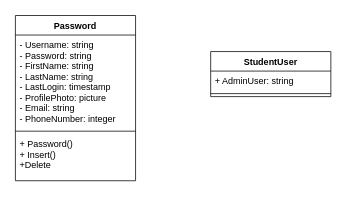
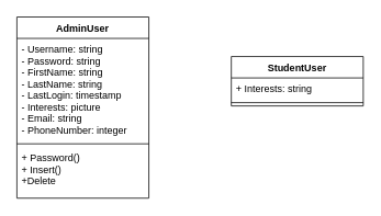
  <mxCell id="0" />
  <mxCell id="1" parent="0" />
- <mxCell id="2" value="Password" style="swimlane;fontStyle=1;align=center;verticalAlign=top;childLayout=stackLayout;horizontal=1;startSize=26;horizontalStack=0;resizeParent=1;resizeParentMax=0;resizeLast=0;collapsible=1;marginBottom=0;" parent="1" vertex="1"><mxGeometry x="20" y="20" width="160" height="220" as="geometry" /></mxCell>
- <mxCell id="3" value="- Username: string&#10;- Password: string&#10;- FirstName: string&#10;- LastName: string&#10;- LastLogin: timestamp&#10;- ProfilePhoto: picture&#10;- Email: string&#10;- PhoneNumber: integer&#10;" style="text;strokeColor=none;fillColor=none;align=left;verticalAlign=top;spacingLeft=4;spacingRight=4;overflow=hidden;rotatable=0;points=[[0,0.5],[1,0.5]];portConstraint=eastwest;" parent="2" vertex="1"><mxGeometry y="26" width="160" height="124" as="geometry" /></mxCell>
+ <mxCell id="2" value="AdminUser" style="swimlane;fontStyle=1;align=center;verticalAlign=top;childLayout=stackLayout;horizontal=1;startSize=26;horizontalStack=0;resizeParent=1;resizeParentMax=0;resizeLast=0;collapsible=1;marginBottom=0;" parent="1" vertex="1"><mxGeometry x="20" y="20" width="160" height="220" as="geometry" /></mxCell>
+ <mxCell id="3" value="- Username: string&#10;- Password: string&#10;- FirstName: string&#10;- LastName: string&#10;- LastLogin: timestamp&#10;- Interests: picture&#10;- Email: string&#10;- PhoneNumber: integer&#10;" style="text;strokeColor=none;fillColor=none;align=left;verticalAlign=top;spacingLeft=4;spacingRight=4;overflow=hidden;rotatable=0;points=[[0,0.5],[1,0.5]];portConstraint=eastwest;" parent="2" vertex="1"><mxGeometry y="26" width="160" height="124" as="geometry" /></mxCell>
  <mxCell id="4" value="" style="line;strokeWidth=1;fillColor=none;align=left;verticalAlign=middle;spacingTop=-1;spacingLeft=3;spacingRight=3;rotatable=0;labelPosition=right;points=[];portConstraint=eastwest;" parent="2" vertex="1"><mxGeometry y="150" width="160" height="8" as="geometry" /></mxCell>
  <mxCell id="5" value="+ Password()&#10;+ Insert()&#10;+Delete&#10;" style="text;strokeColor=none;fillColor=none;align=left;verticalAlign=top;spacingLeft=4;spacingRight=4;overflow=hidden;rotatable=0;points=[[0,0.5],[1,0.5]];portConstraint=eastwest;" parent="2" vertex="1"><mxGeometry y="158" width="160" height="62" as="geometry" /></mxCell>
  <mxCell id="6" value="StudentUser" style="swimlane;fontStyle=1;align=center;verticalAlign=top;childLayout=stackLayout;horizontal=1;startSize=26;horizontalStack=0;resizeParent=1;resizeParentMax=0;resizeLast=0;collapsible=1;marginBottom=0;" parent="1" vertex="1"><mxGeometry x="280" y="68" width="160" height="60" as="geometry" /></mxCell>
- <mxCell id="7" value="+ AdminUser: string" style="text;strokeColor=none;fillColor=none;align=left;verticalAlign=top;spacingLeft=4;spacingRight=4;overflow=hidden;rotatable=0;points=[[0,0.5],[1,0.5]];portConstraint=eastwest;" parent="6" vertex="1"><mxGeometry y="26" width="160" height="26" as="geometry" /></mxCell>
+ <mxCell id="7" value="+ Interests: string" style="text;strokeColor=none;fillColor=none;align=left;verticalAlign=top;spacingLeft=4;spacingRight=4;overflow=hidden;rotatable=0;points=[[0,0.5],[1,0.5]];portConstraint=eastwest;" parent="6" vertex="1"><mxGeometry y="26" width="160" height="26" as="geometry" /></mxCell>
  <mxCell id="8" value="" style="line;strokeWidth=1;fillColor=none;align=left;verticalAlign=middle;spacingTop=-1;spacingLeft=3;spacingRight=3;rotatable=0;labelPosition=right;points=[];portConstraint=eastwest;" parent="6" vertex="1"><mxGeometry y="52" width="160" height="8" as="geometry" /></mxCell>
